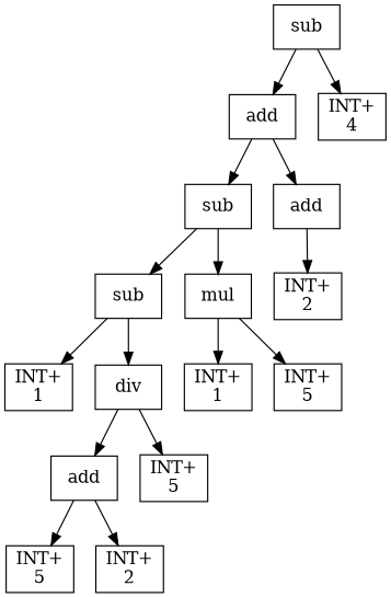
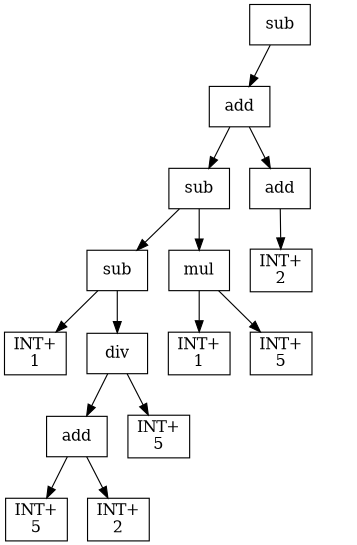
  digraph {
    node [shape=box]
    n1 [label=sub]
    n2 [label=add]
-   n3 [label="INT+\n4"]
    n4 [label=sub]
    n5 [label=add]
    n6 [label=sub]
    n7 [label=mul]
    n8 [label="INT+\n2"]
    n9 [label="INT+\n1"]
    n10 [label=div]
    n11 [label="INT+\n1"]
    n12 [label="INT+\n5"]
    n13 [label=add]
    n14 [label="INT+\n5"]
    n15 [label="INT+\n5"]
    n16 [label="INT+\n2"]
    n1 -> n2
-   n1 -> n3
    n2 -> n4
    n2 -> n5
    n4 -> n6
    n4 -> n7
    n5 -> n8
    n6 -> n9
    n6 -> n10
    n7 -> n11
    n7 -> n12
    n10 -> n13
    n10 -> n14
    n13 -> n15
    n13 -> n16
  }
